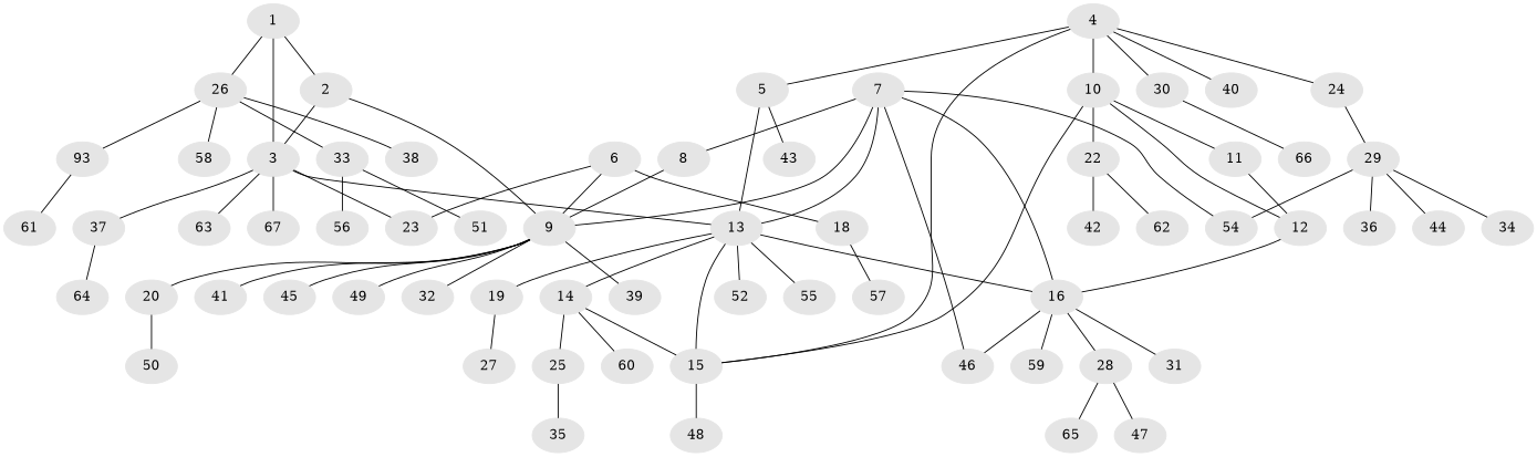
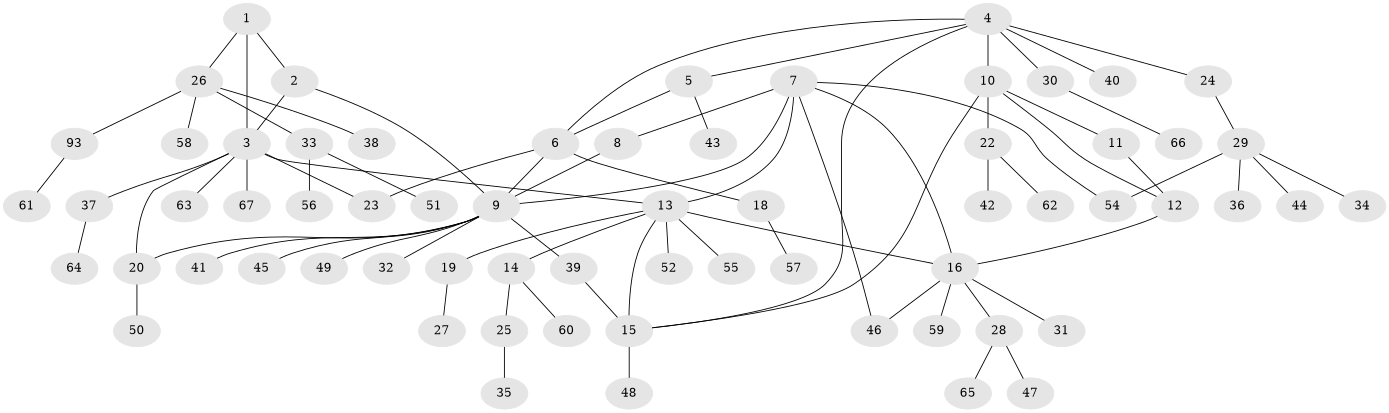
  graph {
    node [color=gray90 style=filled]
    1
    2
    3
    26
    9
    13
    n7 [label=67]
    20
    23
    37
    63
    33
    38
    n14 [label=93]
    58
    32
    39
    41
    45
    49
    5
    6
    43
    11
    12
    15
    16
    14
    19
    52
    55
    50
    64
    4
    10
    24
    30
    40
    18
    22
    48
    29
    66
    57
    7
    8
    46
    54
    42
    62
    28
    31
    59
    25
    60
    27
    35
    47
    65
    34
    36
    44
    51
    56
    61
    1 -- 2
    1 -- 3
    1 -- 26
    2 -- 3
    2 -- 9
    3 -- 13
    3 -- n7
+   3 -- 20
    3 -- 23
    3 -- 37
    3 -- 63
    26 -- 33
    26 -- 38
    26 -- n14
    26 -- 58
    9 -- 20
    9 -- 32
    9 -- 39
    9 -- 41
    9 -- 45
    9 -- 49
    13 -- 15
    13 -- 16
    13 -- 14
    13 -- 19
    13 -- 52
    13 -- 55
    20 -- 50
    37 -- 64
    33 -- 51
    33 -- 56
    n14 -- 61
-   5 -- 13
+   5 -- 6
    5 -- 43
    6 -- 9
    6 -- 23
    6 -- 18
    11 -- 12
    12 -- 16
    15 -- 48
    16 -- 46
    16 -- 28
    16 -- 31
    16 -- 59
-   14 -- 15
+   39 -- 15
    14 -- 25
    14 -- 60
    19 -- 27
    4 -- 5
+   4 -- 6
    4 -- 15
    4 -- 10
    4 -- 24
    4 -- 30
    4 -- 40
    10 -- 11
    10 -- 12
    10 -- 15
    10 -- 22
    24 -- 29
    30 -- 66
    18 -- 57
    22 -- 42
    22 -- 62
    29 -- 54
    29 -- 34
    29 -- 36
    29 -- 44
    7 -- 9
    7 -- 13
    7 -- 16
    7 -- 8
    7 -- 46
    7 -- 54
    8 -- 9
    28 -- 47
    28 -- 65
    25 -- 35
  }
